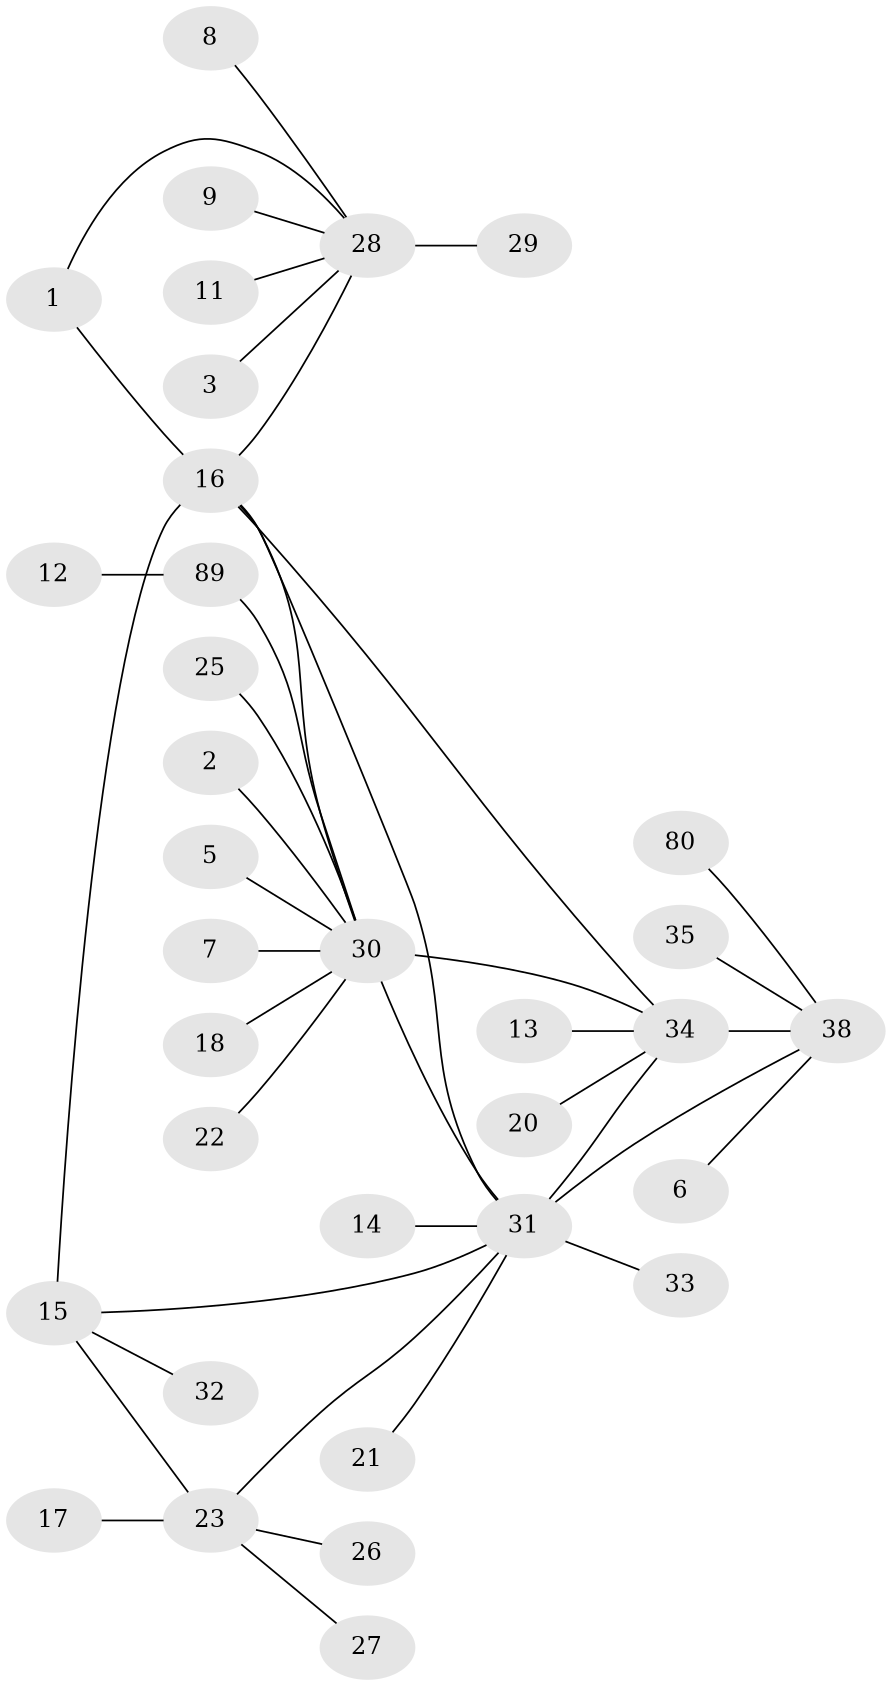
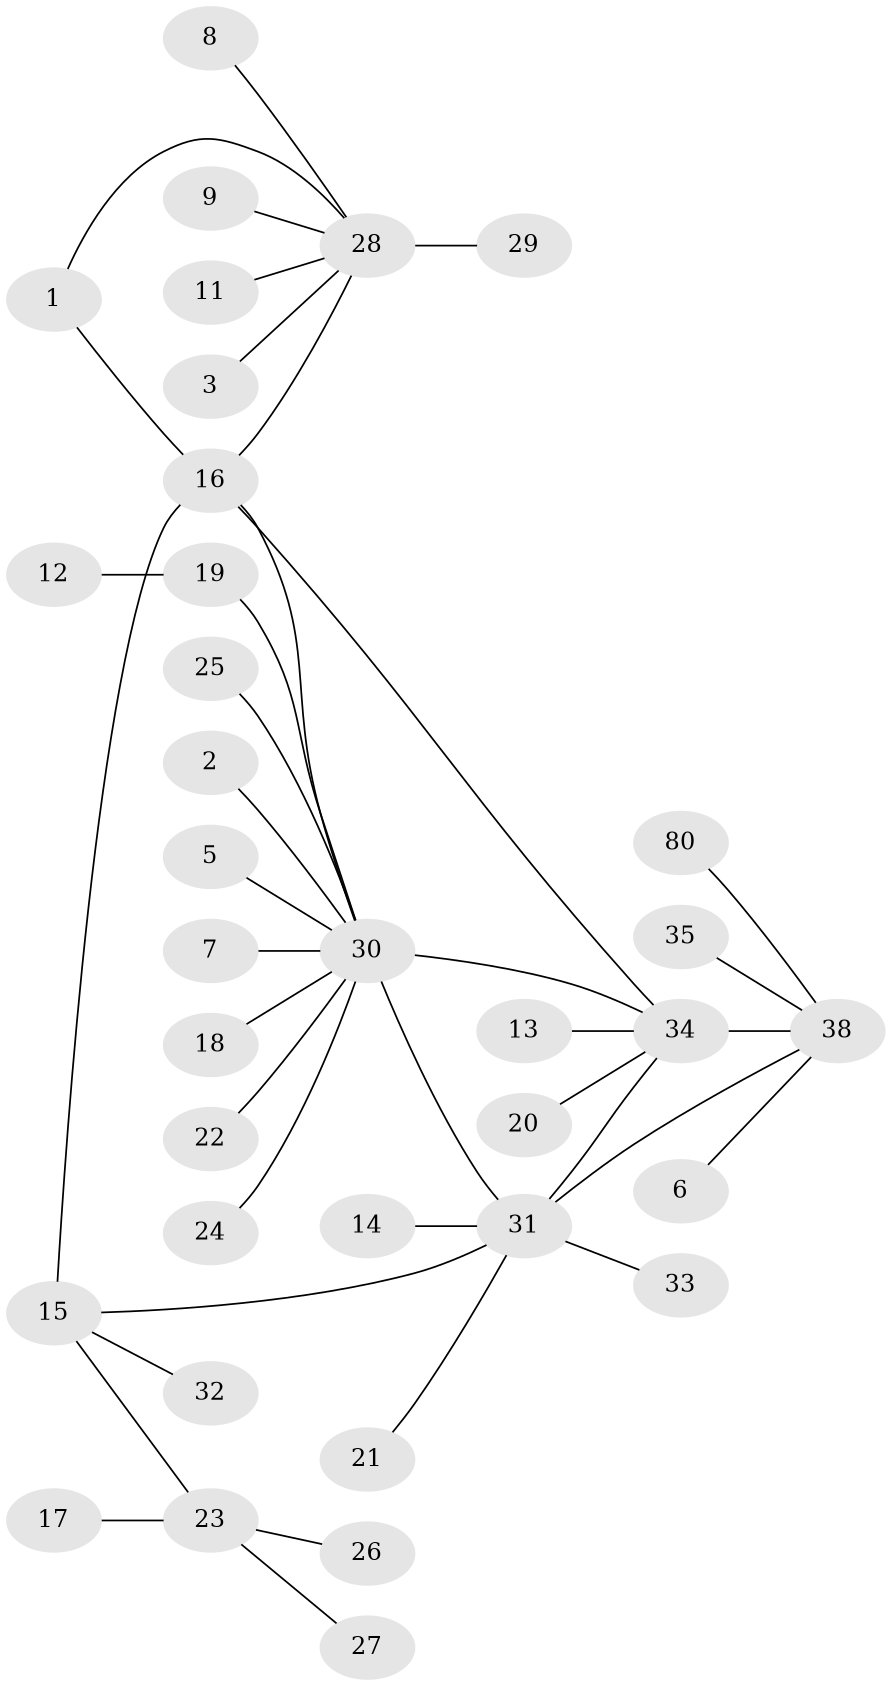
  graph {
    rankdir=LR
    node [color=gray90 style=filled]
    edge [weight=1.0]
    1
    16
    28
    30
    34
    31
    29
    2
    3
    5
    n11 [label=38]
    6
    7
    8
    9
    n16 [label=80]
    11
    12
-   19 [label=89]
+   19
    13
    14
    33
    15
    23
    32
    26
    27
    17
    18
    20
    21
    22
+   24
    25
    35
    1 -- 16
    1 -- 28
    16 -- 28
    16 -- 30
    16 -- 34
-   16 -- 31
    28 -- 29
    30 -- 34
    30 -- 31 [weight=2.0]
    34 -- n11 [weight=2.0]
    31 -- 34
    31 -- n11 [weight=2.0]
    31 -- 33 [weight=2.0]
    2 -- 30
    3 -- 28
    5 -- 30
    6 -- n11
    7 -- 30
    8 -- 28
    9 -- 28
    n16 -- n11
    11 -- 28
    12 -- 19
    19 -- 30
    13 -- 34
    14 -- 31
    15 -- 16
    15 -- 31 [weight=2.0]
    15 -- 23
    15 -- 32
-   23 -- 31
    23 -- 26
    23 -- 27
    17 -- 23
    18 -- 30
    20 -- 34
    21 -- 31
    22 -- 30
+   24 -- 30
    25 -- 30
    35 -- n11
  }
